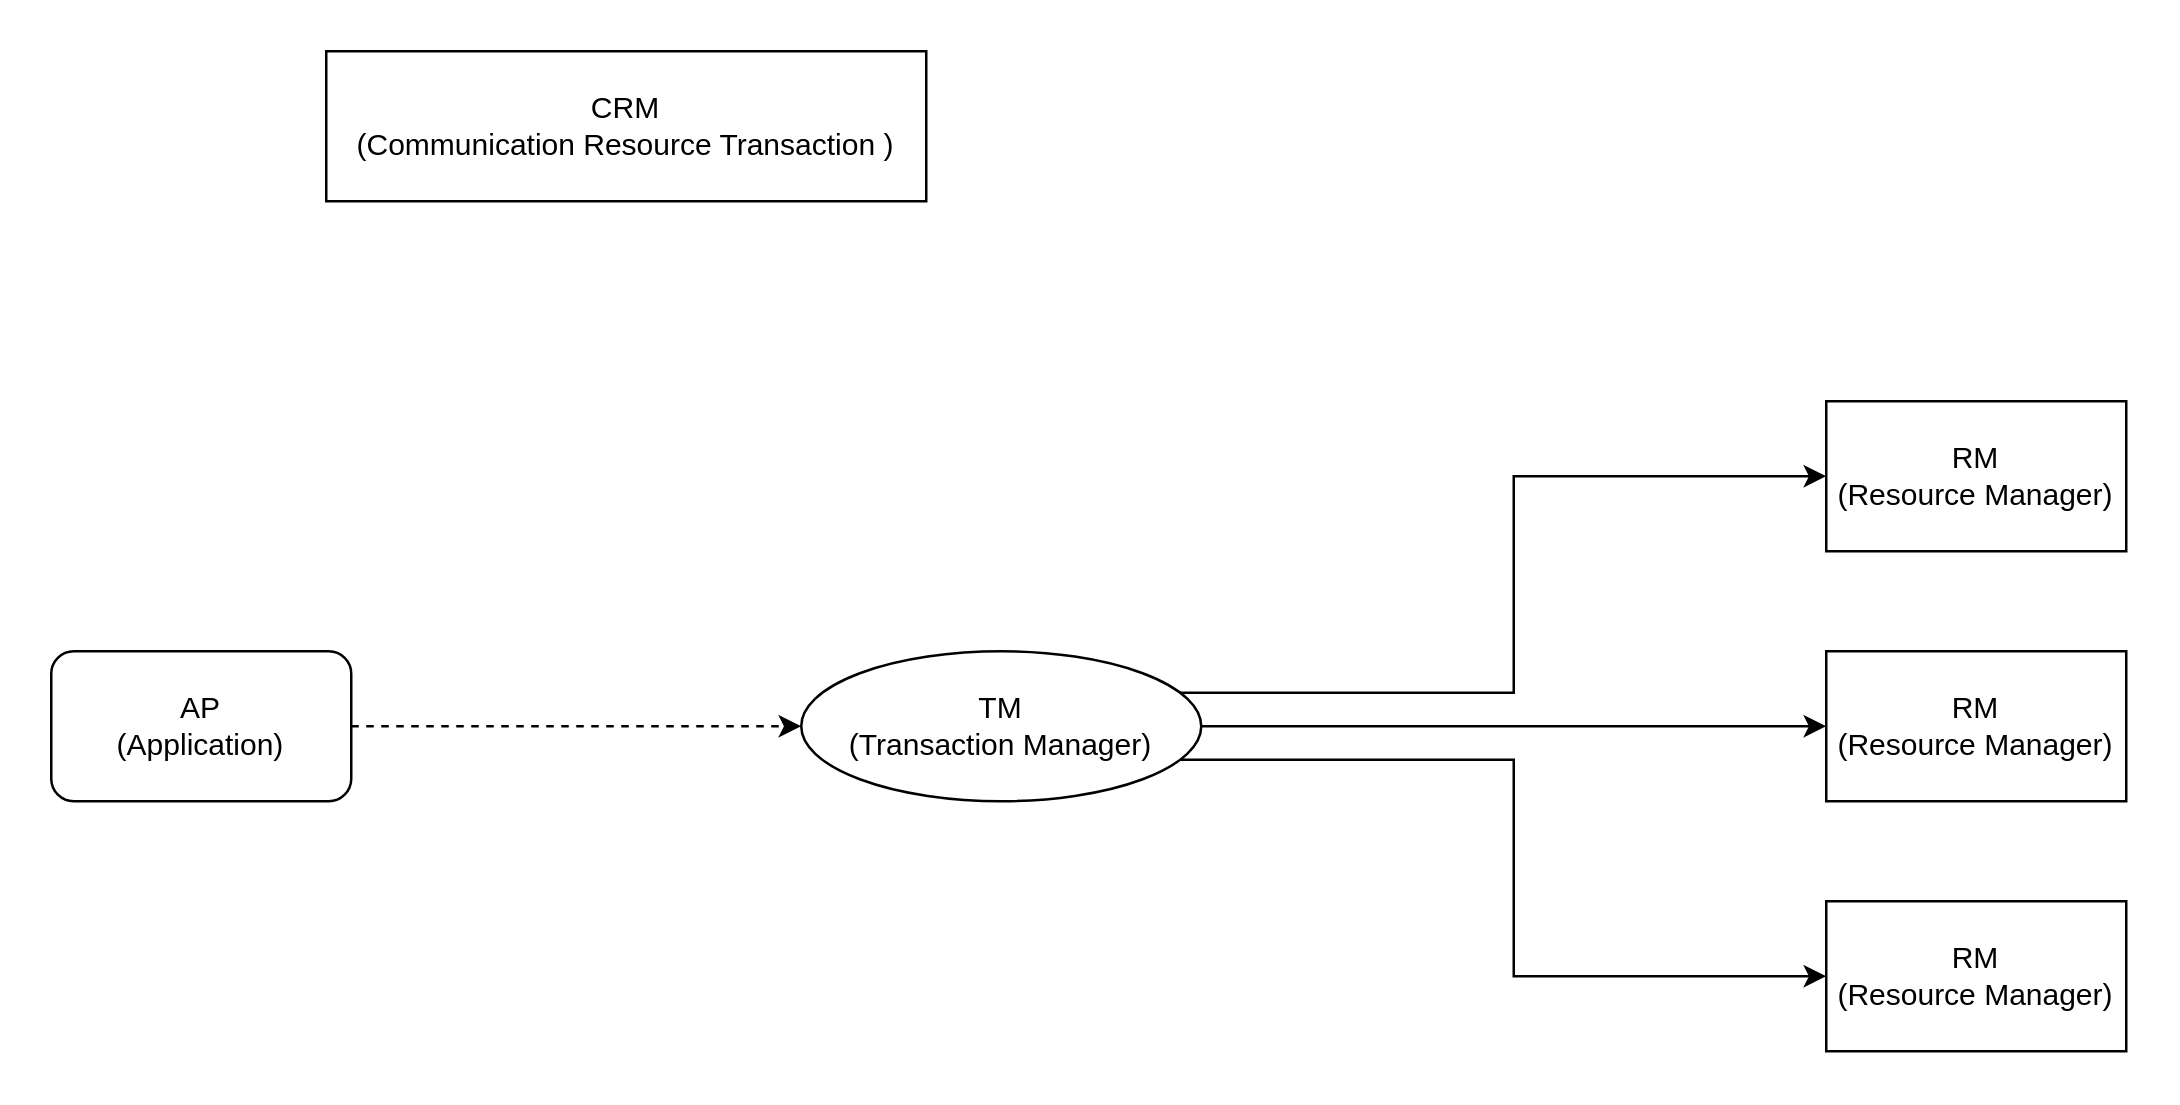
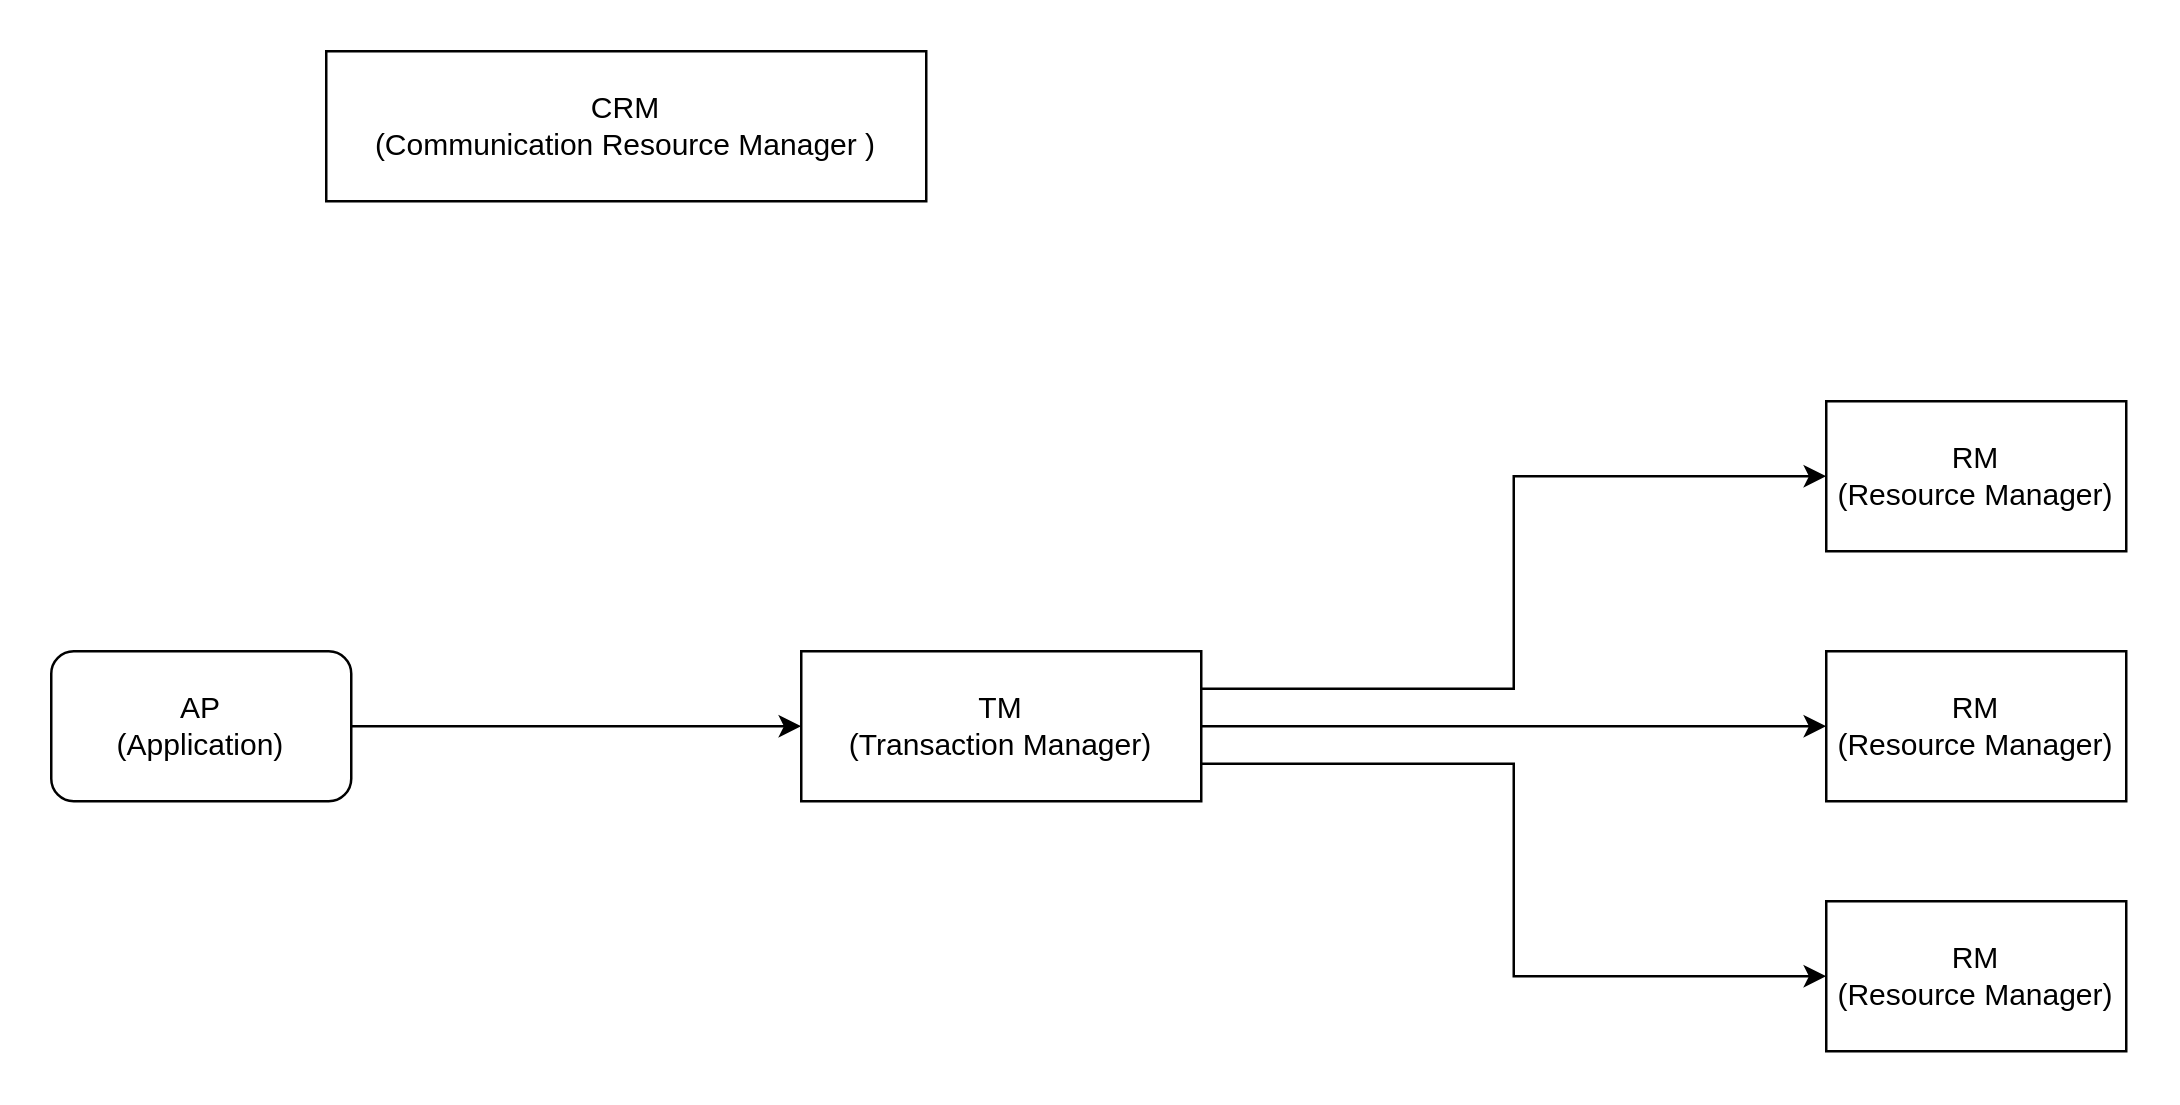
  <mxCell id="0" />
  <mxCell id="1" parent="0" />
- <mxCell id="2" value="" style="edgeStyle=orthogonalEdgeStyle;rounded=0;orthogonalLoop=1;jettySize=auto;html=1;dashed=1;" parent="1" source="3" target="7" edge="1"><mxGeometry relative="1" as="geometry" /></mxCell>
+ <mxCell id="2" value="" style="edgeStyle=orthogonalEdgeStyle;rounded=0;orthogonalLoop=1;jettySize=auto;html=1;" parent="1" source="3" target="7" edge="1"><mxGeometry relative="1" as="geometry" /></mxCell>
  <mxCell id="3" value="AP&lt;br&gt;(Application)" style="whiteSpace=wrap;html=1;rounded=1;" parent="1" vertex="1"><mxGeometry x="20" y="260" width="120" height="60" as="geometry" /></mxCell>
  <mxCell id="4" style="edgeStyle=orthogonalEdgeStyle;rounded=0;orthogonalLoop=1;jettySize=auto;html=1;exitX=1;exitY=0.25;exitDx=0;exitDy=0;entryX=0;entryY=0.5;entryDx=0;entryDy=0;" parent="1" source="7" target="8" edge="1"><mxGeometry relative="1" as="geometry" /></mxCell>
  <mxCell id="5" style="edgeStyle=orthogonalEdgeStyle;rounded=0;orthogonalLoop=1;jettySize=auto;html=1;entryX=0;entryY=0.5;entryDx=0;entryDy=0;" parent="1" source="7" target="10" edge="1"><mxGeometry relative="1" as="geometry" /></mxCell>
  <mxCell id="6" style="edgeStyle=orthogonalEdgeStyle;rounded=0;orthogonalLoop=1;jettySize=auto;html=1;exitX=1;exitY=0.75;exitDx=0;exitDy=0;entryX=0;entryY=0.5;entryDx=0;entryDy=0;" parent="1" source="7" target="11" edge="1"><mxGeometry relative="1" as="geometry" /></mxCell>
- <mxCell id="7" value="TM&lt;br&gt;(Transaction Manager)" style="ellipse;whiteSpace=wrap;html=1;" parent="1" vertex="1"><mxGeometry x="320" y="260" width="160" height="60" as="geometry" /></mxCell>
+ <mxCell id="7" value="TM&lt;br&gt;(Transaction Manager)" style="whiteSpace=wrap;html=1;" parent="1" vertex="1"><mxGeometry x="320" y="260" width="160" height="60" as="geometry" /></mxCell>
  <mxCell id="8" value="RM&lt;br&gt;(Resource Manager)" style="whiteSpace=wrap;html=1;" parent="1" vertex="1"><mxGeometry x="730" y="160" width="120" height="60" as="geometry" /></mxCell>
- <mxCell id="9" value="CRM&lt;br&gt;(Communication Resource Transaction )" style="whiteSpace=wrap;html=1;" parent="1" vertex="1"><mxGeometry x="130" y="20" width="240" height="60" as="geometry" /></mxCell>
+ <mxCell id="9" value="CRM&lt;br&gt;(Communication Resource Manager )" style="whiteSpace=wrap;html=1;" parent="1" vertex="1"><mxGeometry x="130" y="20" width="240" height="60" as="geometry" /></mxCell>
  <mxCell id="10" value="RM&lt;br&gt;(Resource Manager)" style="whiteSpace=wrap;html=1;" parent="1" vertex="1"><mxGeometry x="730" y="260" width="120" height="60" as="geometry" /></mxCell>
  <mxCell id="11" value="RM&lt;br&gt;(Resource Manager)" style="whiteSpace=wrap;html=1;" parent="1" vertex="1"><mxGeometry x="730" y="360" width="120" height="60" as="geometry" /></mxCell>
